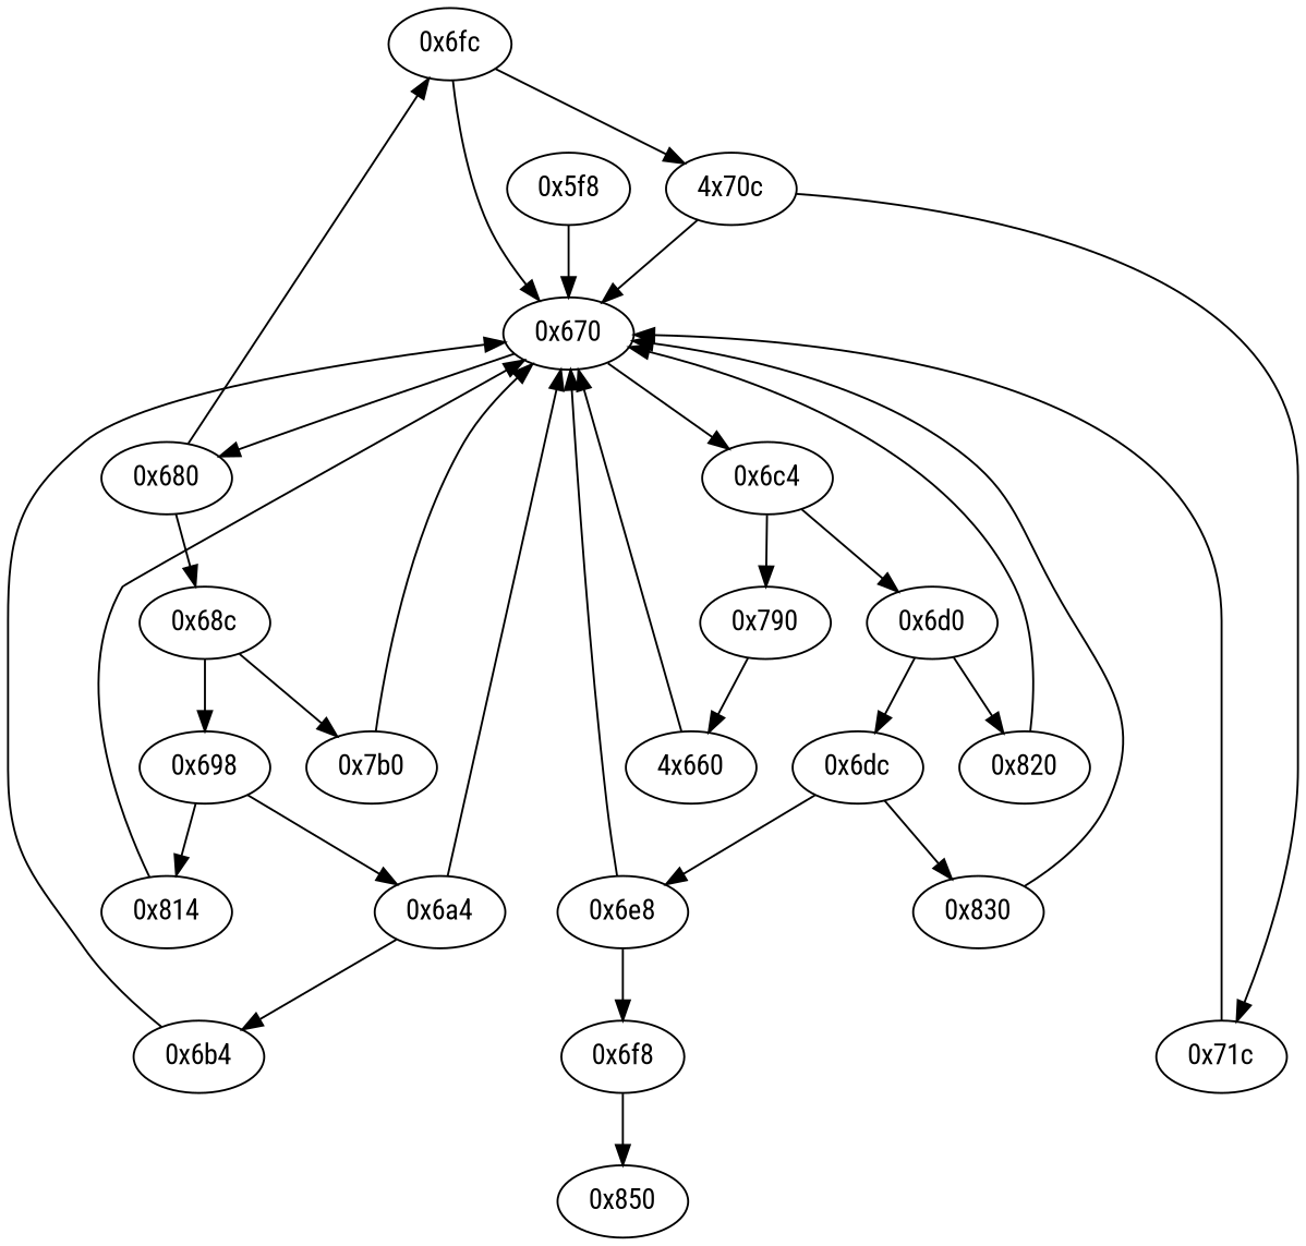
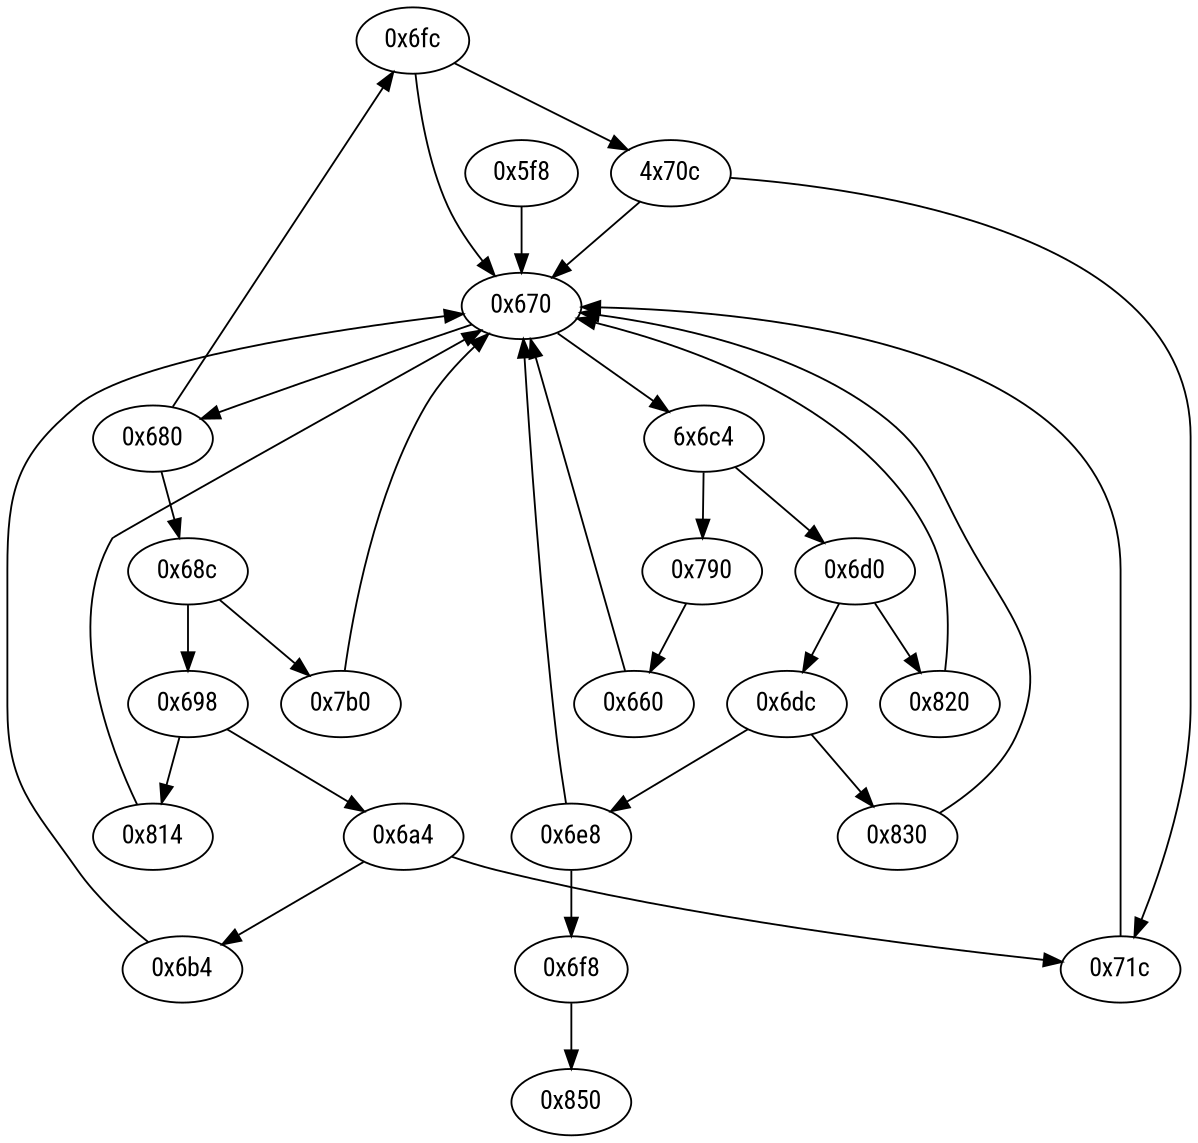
  strict digraph {
    fontname="Roboto Condensed"
    node [fontname="Roboto Condensed" opcode="[u'ldr', u'cmp', u'b']"]
    edge [fontname="Roboto Condensed"]
    "0x6fc" [opcode="[u'ldr', u'cmp', u'mov', u'b']"]
    "0x670" [opcode="[u'mov', u'ldr', u'cmp', u'b']"]
    n3 [label="4x70c" opcode="[u'ldr', u'cmp', u'mov', u'b']"]
    "0x680"
-   "0x6c4"
+   "0x6c4" [label="6x6c4"]
    "0x71c" [opcode="[u'ldr', u'bl', u'ldr', u'mov', u'ldr', u'ldr', u'ldr', u'ldr', u'cmp', u'mov', u'sub', u'sub', u'add', u'mul', u'mvn', u'mvn', u'mov', u'orr', u'ldr', u'cmn', u'mov', u'teq', u'mov', u'mov', u'cmn', u'mov', u'cmp', u'mov', u'b']"]
    "0x68c"
    "0x790"
    "0x6d0"
    "0x698"
    "0x7b0" [opcode="[u'ldr', u'ldr', u'ldr', u'add', u'sub', u'sub', u'mul', u'mvn', u'eor', u'and', u'ldr', u'mov', u'mov', u'ldr', u'cmp', u'mov', u'cmp', u'mov', u'mov', u'cmp', u'mov', u'mov', u'teq', u'mov', u'b']"]
    "0x6a4" [opcode="[u'ldr', u'cmp', u'mov', u'b']"]
    "0x814" [opcode="[u'mov', u'mov', u'b']"]
    "0x6e8" [opcode="[u'ldr', u'cmp', u'mov', u'b']"]
    "0x6dc"
    "0x830" [opcode="[u'ldr', u'ldr', u'ldrb', u'ldr', u'ldr', u'cmp', u'mov', u'b']"]
    "0x6f8" [opcode="[u'b']"]
    "0x850" [opcode="[u'mov', u'sub', u'pop']"]
    "0x6b4" [opcode="[u'ldr', u'bl', u'mov', u'b']"]
-   "0x660" [opcode="[u'ldr', u'cmp', u'mov', u'mov']" label="4x660"]
+   "0x660" [opcode="[u'ldr', u'cmp', u'mov', u'mov']"]
    "0x820" [opcode="[u'ldr', u'bl', u'mov', u'b']"]
    "0x5f8" [opcode="[u'push', u'add', u'sub', u'str', u'cmp', u'ldr', u'ldr', u'ldr', u'ldr', u'ldr', u'ldr', u'ldr', u'mov', u'ldr', u'add', u'str', u'ldr', u'add', u'str', u'ldr', u'add', u'str', u'ldr', u'add', u'str', u'b']"]
    "0x6fc" -> "0x670"
    "0x6fc" -> n3
    "0x670" -> "0x680"
    "0x670" -> "0x6c4"
    n3 -> "0x670"
    n3 -> "0x71c"
    "0x680" -> "0x6fc"
    "0x680" -> "0x68c"
    "0x6c4" -> "0x790"
    "0x6c4" -> "0x6d0"
    "0x71c" -> "0x670"
    "0x68c" -> "0x698"
    "0x68c" -> "0x7b0"
    "0x790" -> "0x660"
    "0x6d0" -> "0x6dc"
    "0x6d0" -> "0x820"
    "0x698" -> "0x6a4"
    "0x698" -> "0x814"
    "0x7b0" -> "0x670"
-   "0x6a4" -> "0x670"
+   "0x6a4" -> "0x71c"
    "0x6a4" -> "0x6b4"
    "0x814" -> "0x670"
    "0x6e8" -> "0x670"
    "0x6e8" -> "0x6f8"
    "0x6dc" -> "0x6e8"
    "0x6dc" -> "0x830"
    "0x830" -> "0x670"
    "0x6f8" -> "0x850"
    "0x6b4" -> "0x670"
    "0x660" -> "0x670"
    "0x820" -> "0x670"
    "0x5f8" -> "0x670"
  }
